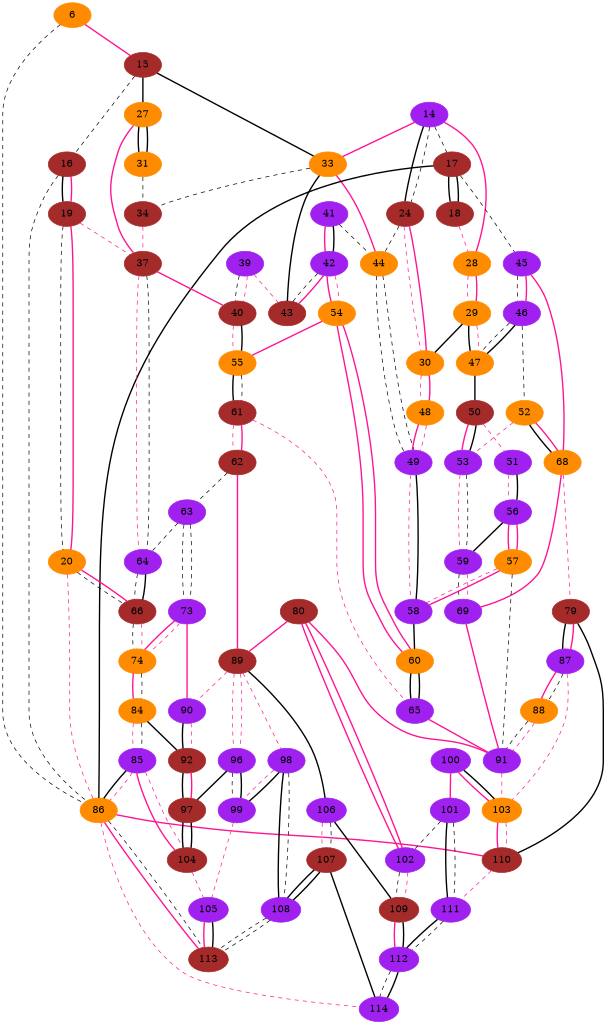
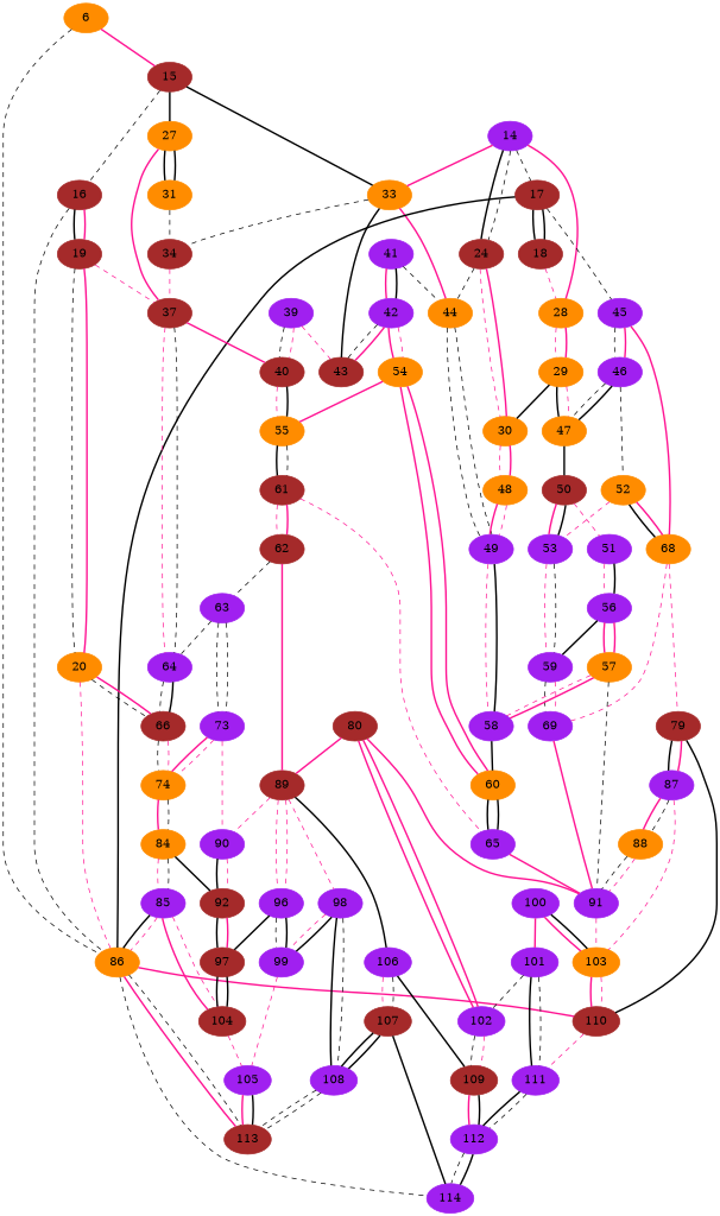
  graph {
    node [color=purple style=filled]
    edge [color=black style=bold]
    6 [color=darkorange]
    15 [color=brown super="+11+10"]
    86 [color=darkorange super="+5+77"]
    33 [color=darkorange super="+32+9"]
    16 [color=brown]
    27 [color=darkorange super="+22"]
    110 [color=brown super="+78"]
    113 [color=brown]
    114
    14 [super="+7+13"]
    17 [color=brown super="+3+12"]
    24 [color=brown]
    28 [color=darkorange]
    18 [color=brown]
    45
    30 [color=darkorange]
    44 [color=darkorange super="+35"]
    29 [color=darkorange]
    34 [color=brown]
    43 [color=brown super="+38"]
    19 [color=brown]
    37 [color=brown super="+23+36"]
    31 [color=darkorange]
    20 [color=darkorange]
    46
    68 [color=darkorange super="+67"]
    66 [color=brown]
    40 [color=brown]
    64
    74 [color=darkorange]
    48 [color=darkorange]
    49
    47 [color=darkorange]
    50 [color=brown]
    55 [color=darkorange]
    39
    61 [color=brown]
    41
    42
    54 [color=darkorange]
    60 [color=darkorange]
    58
    52 [color=darkorange]
    69
    79 [color=brown]
    53
    51
    56
    59
    57 [color=darkorange]
    65
    62 [color=brown]
    91 [super="+76+75"]
    103 [color=darkorange super="+95+94"]
    63
    89 [color=brown super="+83"]
    73
    90
    96
    98
    106
    84 [color=darkorange]
    87
    92 [color=brown]
    85
    88 [color=darkorange]
    111
    80 [color=brown]
    102
    109 [color=brown]
    104 [color=brown]
    97 [color=brown]
    105
    99
    108
    107 [color=brown]
    100
    101
    112
    6 -- 15 [color=deeppink]
    6 -- 86 [style=dashed]
    15 -- 33
    15 -- 16 [style=dashed]
    15 -- 27 [weight=2]
    86 -- 110 [color=deeppink]
    86 -- 113 [color=deeppink]
    86 -- 113 [style=dashed]
-   86 -- 114 [color=deeppink style=dashed]
+   86 -- 114 [style=dashed]
    33 -- 44 [color=deeppink weight=2]
    33 -- 34 [style=dashed]
    33 -- 43
    16 -- 86 [style=dashed]
    16 -- 19
    16 -- 19 [color=deeppink]
    27 -- 37 [color=deeppink]
    27 -- 31 [weight=2]
    27 -- 31
    110 -- 111 [color=deeppink style=dashed]
    14 -- 33 [color=deeppink]
    14 -- 17 [style=dashed weight=2]
    14 -- 24
    14 -- 24 [style=dashed]
    14 -- 28 [color=deeppink]
    17 -- 86 [weight=2]
    17 -- 18 [weight=2]
    17 -- 18
    17 -- 45 [style=dashed]
    24 -- 30 [color=deeppink style=dashed]
    24 -- 30 [color=deeppink]
    24 -- 44 [style=dashed]
    28 -- 29 [color=deeppink style=dashed]
    28 -- 29 [color=deeppink]
    18 -- 28 [color=deeppink style=dashed]
    45 -- 46 [style=dashed]
    45 -- 46 [color=deeppink]
    45 -- 68 [color=deeppink]
    30 -- 48 [color=deeppink style=dashed]
    30 -- 48 [color=deeppink]
    44 -- 49 [style=dashed]
    44 -- 49 [style=dashed]
    29 -- 30
    29 -- 47
    29 -- 47 [color=deeppink style=dashed]
    34 -- 37 [color=deeppink style=dashed]
    19 -- 37 [color=deeppink style=dashed]
    19 -- 20 [style=dashed]
    19 -- 20 [color=deeppink]
    37 -- 40 [color=deeppink]
    37 -- 64 [color=deeppink style=dashed]
    37 -- 64 [style=dashed]
    31 -- 34 [style=dashed]
    20 -- 86 [color=deeppink style=dashed]
    20 -- 66 [style=dashed]
    20 -- 66 [color=deeppink]
    46 -- 47 [style=dashed]
    46 -- 47
    46 -- 52 [style=dashed]
-   68 -- 69 [color=deeppink]
+   68 -- 69 [color=deeppink style=dashed]
    68 -- 79 [color=deeppink style=dashed]
    66 -- 74 [style=dashed]
    66 -- 74 [color=deeppink style=dashed]
    40 -- 55 [color=deeppink style=dashed]
    40 -- 55
    64 -- 66 [style=dashed]
    64 -- 66
    74 -- 84 [color=deeppink]
    74 -- 84 [style=dashed]
    48 -- 49 [color=deeppink]
    48 -- 49 [color=deeppink style=dashed]
    49 -- 58 [color=deeppink style=dashed]
    49 -- 58
    47 -- 50
    50 -- 53 [color=deeppink]
    50 -- 53
    50 -- 51 [color=deeppink style=dashed]
    55 -- 61
    55 -- 61 [style=dashed]
    39 -- 43 [color=deeppink style=dashed weight=2]
    39 -- 40 [style=dashed]
    39 -- 40 [color=deeppink style=dashed]
    61 -- 65 [color=deeppink style=dashed]
    61 -- 62 [color=deeppink style=dashed]
    61 -- 62 [color=deeppink]
    41 -- 44 [style=dashed weight=2]
    41 -- 42 [color=deeppink]
    41 -- 42
    42 -- 43 [style=dashed]
    42 -- 43 [color=deeppink]
    42 -- 54 [color=deeppink]
    42 -- 54 [color=deeppink style=dashed]
    54 -- 55 [color=deeppink]
    54 -- 60 [color=deeppink]
    54 -- 60 [color=deeppink]
    60 -- 65
    60 -- 65
    58 -- 60
    52 -- 68
    52 -- 68 [color=deeppink]
    52 -- 53 [color=deeppink style=dashed]
    69 -- 91 [color=deeppink]
    79 -- 110
    79 -- 87
    79 -- 87 [color=deeppink]
    53 -- 59 [color=deeppink style=dashed]
    53 -- 59 [style=dashed]
    51 -- 56 [color=deeppink style=dashed]
    51 -- 56
    56 -- 59
    56 -- 57 [color=deeppink]
    56 -- 57 [color=deeppink]
    59 -- 69 [style=dashed]
    59 -- 69 [color=deeppink style=dashed]
    57 -- 58 [color=deeppink style=dashed]
    57 -- 58 [color=deeppink]
    57 -- 91 [style=dashed]
    65 -- 91 [color=deeppink]
    62 -- 63 [style=dashed]
    62 -- 89 [color=deeppink]
    91 -- 103 [color=deeppink style=dashed weight=2]
    103 -- 110 [color=deeppink]
    103 -- 110 [color=deeppink style=dashed]
    63 -- 64 [style=dashed]
    63 -- 73 [style=dashed]
    63 -- 73 [style=dashed]
    89 -- 90 [color=deeppink style=dashed]
    89 -- 96 [color=deeppink style=dashed]
    89 -- 96 [color=deeppink style=dashed]
    89 -- 98 [color=deeppink style=dashed]
    89 -- 106
    73 -- 74 [color=deeppink]
    73 -- 74 [color=deeppink style=dashed]
-   73 -- 90 [color=deeppink]
+   73 -- 90 [color=deeppink style=dashed]
    90 -- 92
    90 -- 92 [color=deeppink style=dashed]
    96 -- 97
    96 -- 99 [style=dashed]
    96 -- 99
    98 -- 99 [color=deeppink style=dashed]
    98 -- 99
    98 -- 108
    98 -- 108 [style=dashed]
    106 -- 109
    106 -- 107 [color=deeppink style=dashed]
    106 -- 107 [style=dashed]
    84 -- 92
    84 -- 85 [color=deeppink style=dashed]
    84 -- 85 [style=dashed]
    87 -- 103 [color=deeppink style=dashed]
    87 -- 88 [color=deeppink]
    87 -- 88 [style=dashed]
    92 -- 97
    92 -- 97 [color=deeppink]
    85 -- 86
    85 -- 86 [color=deeppink style=dashed]
    85 -- 104 [color=deeppink]
    85 -- 104 [color=deeppink style=dashed]
    88 -- 91 [style=dashed weight=2]
    88 -- 91 [color=deeppink style=dashed]
    111 -- 112
    111 -- 112 [style=dashed]
    80 -- 91 [color=deeppink]
    80 -- 89 [color=deeppink]
    80 -- 102 [color=deeppink]
    80 -- 102 [color=deeppink]
    102 -- 109 [style=dashed]
    102 -- 109 [color=deeppink style=dashed]
    109 -- 112 [color=deeppink]
    109 -- 112
    104 -- 105 [color=deeppink style=dashed]
    97 -- 104
    97 -- 104
    105 -- 113 [color=deeppink]
    105 -- 113
    99 -- 105 [color=deeppink style=dashed]
    108 -- 113 [style=dashed]
    108 -- 113 [style=dashed]
    107 -- 114
    107 -- 108
    107 -- 108
    100 -- 103 [color=deeppink weight=2]
    100 -- 103
    100 -- 101 [color=deeppink]
    101 -- 111
    101 -- 111 [style=dashed]
    101 -- 102 [style=dashed]
    112 -- 114 [style=dashed]
    112 -- 114
  }
